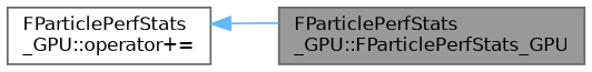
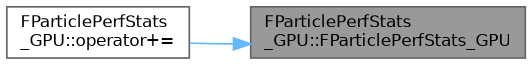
  digraph {
    rankdir=RL
    node [fontname=Helvetica fontsize=10 shape=box style=filled]
    n1 [color=gray40 fillcolor=grey60 fontcolor=black height=0.2 label="FParticlePerfStats\l_GPU::FParticlePerfStats_GPU" width=0.4]
    n2 [color=grey40 fillcolor=white height=0.2 label="FParticlePerfStats\l_GPU::operator+=" width=0.4]
-   n2 -> n1 [color=steelblue1 dir=back fontname=Helvetica fontsize=10 labelfontname=Helvetica labelfontsize=10 style=solid]
+   n1 -> n2 [color=steelblue1 dir=back fontname=Helvetica fontsize=10 labelfontname=Helvetica labelfontsize=10 style=solid]
  }
